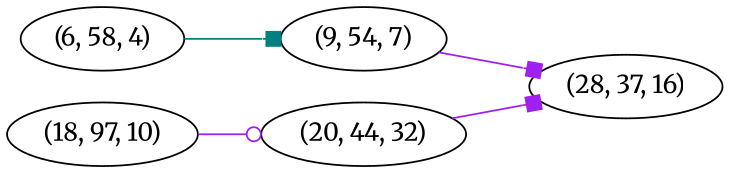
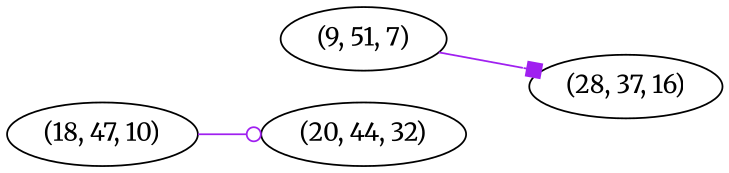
  digraph {
    fontname=Merriweather
    rankdir=LR
    node [fontname=Merriweather]
    edge [arrowhead=box color=purple fontname=Merriweather]
-   "(6, 58, 4)"
-   "(9, 54, 7)"
+   "(9, 54, 7)" [label="(9, 51, 7)"]
    "(28, 37, 16)"
    n4 [label="(20, 44, 32)"]
-   "(18, 47, 10)" [label="(18, 97, 10)"]
-   "(6, 58, 4)" -> "(9, 54, 7)" [color=teal]
+   "(18, 47, 10)"
    "(9, 54, 7)" -> "(28, 37, 16)"
-   n4 -> "(28, 37, 16)"
    "(18, 47, 10)" -> n4 [arrowhead=odot]
  }
